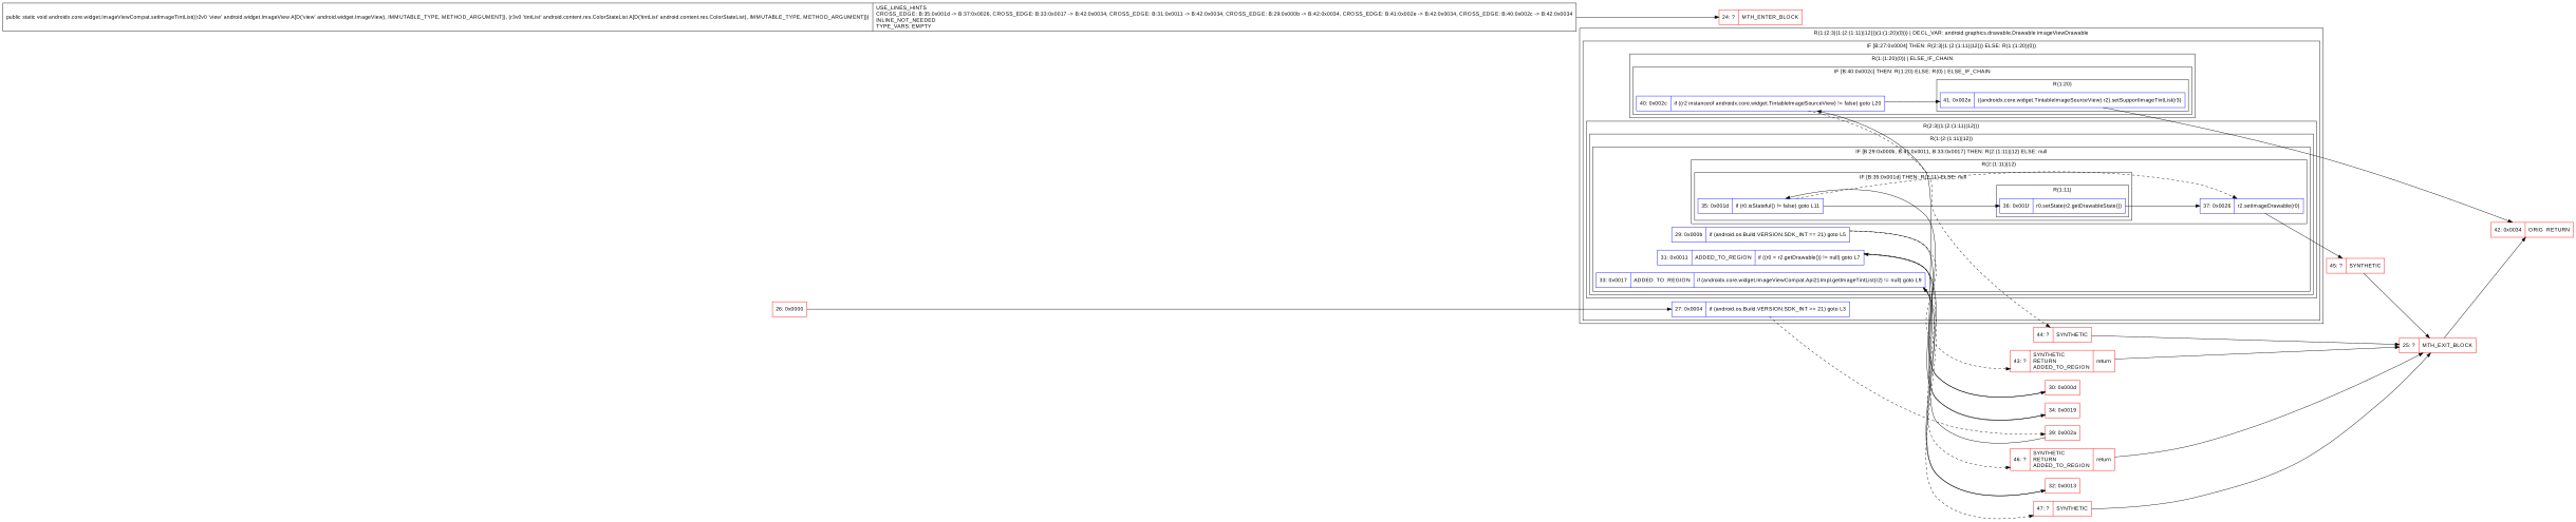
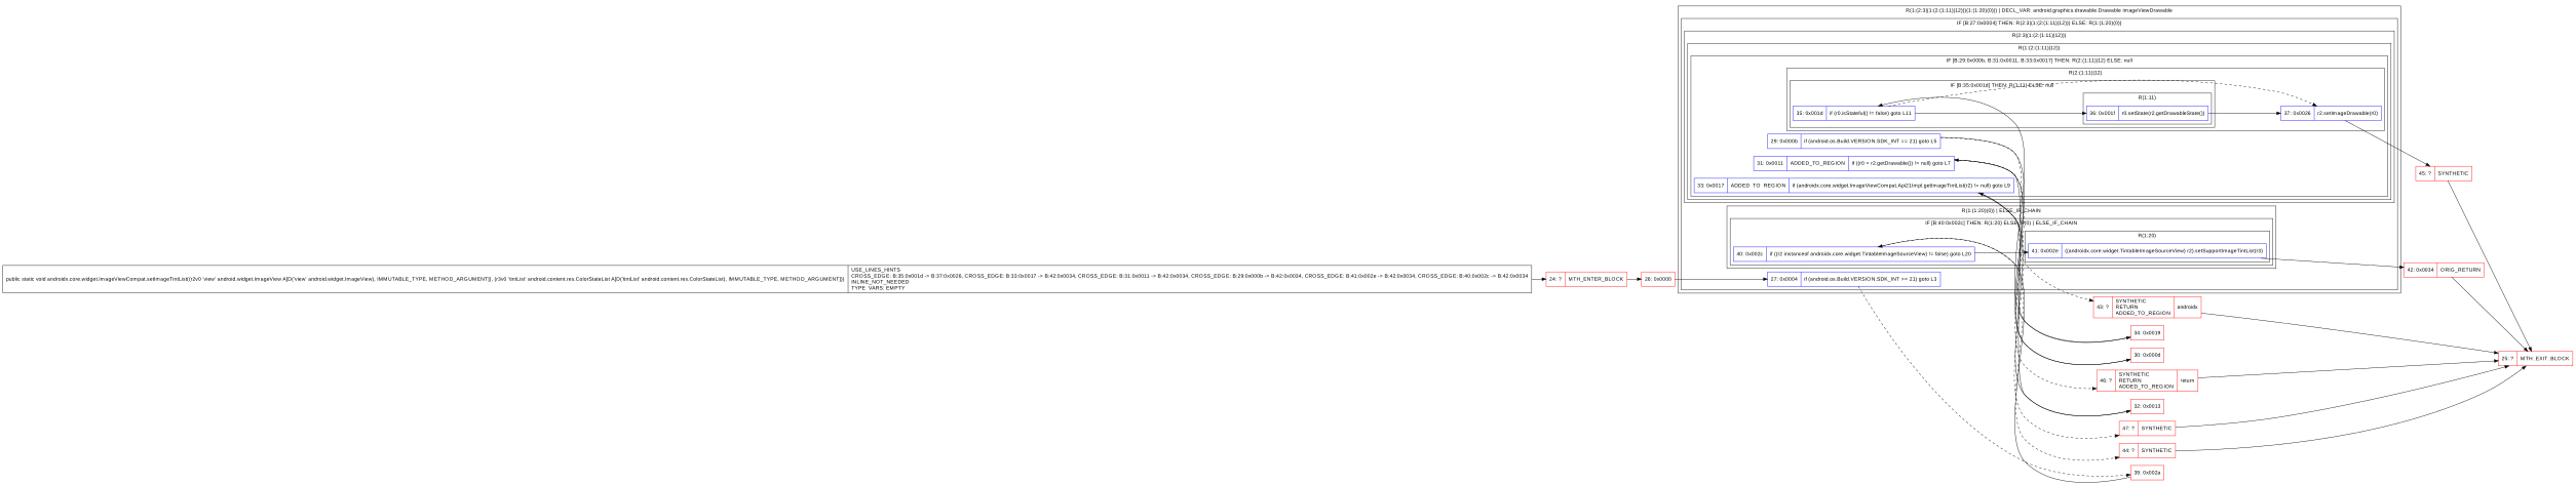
  digraph {
    fontname="Liberation Sans"
    rankdir=LR
    node [color=red fontname="Liberation Sans" shape=record]
    edge [fontname="Liberation Sans"]
    n1 [color=blue label="{36\:\ 0x001f|r0.setState(r2.getDrawableState())\l}"]
    n2 [color=blue label="{35\:\ 0x001d|if (r0.isStateful() != false) goto L11\l}"]
    n3 [color=blue label="{37\:\ 0x0026|r2.setImageDrawable(r0)\l}"]
    n4 [color=blue label="{29\:\ 0x000b|if (android.os.Build.VERSION.SDK_INT == 21) goto L5\l}"]
    n5 [color=blue label="{31\:\ 0x0011|ADDED_TO_REGION\l|if ((r0 = r2.getDrawable()) != null) goto L7\l}"]
    n6 [color=blue label="{33\:\ 0x0017|ADDED_TO_REGION\l|if (androidx.core.widget.ImageViewCompat.Api21Impl.getImageTintList(r2) != null) goto L9\l}"]
    n7 [color=blue label="{41\:\ 0x002e|((androidx.core.widget.TintableImageSourceView) r2).setSupportImageTintList(r3)\l}"]
    n8 [color=blue label="{40\:\ 0x002c|if ((r2 instanceof androidx.core.widget.TintableImageSourceView) != false) goto L20\l}"]
    n9 [color=blue label="{27\:\ 0x0004|if (android.os.Build.VERSION.SDK_INT \>= 21) goto L3\l}"]
    n10 [label="{45\:\ ?|SYNTHETIC\l}"]
    n11 [label="{30\:\ 0x000d}"]
-   n12 [label="{43\:\ ?|SYNTHETIC\lRETURN\lADDED_TO_REGION\l|return\l}"]
+   n12 [label="{43\:\ ?|SYNTHETIC\lRETURN\lADDED_TO_REGION\l|androidx\l}"]
    n13 [label="{32\:\ 0x0013}"]
    n14 [label="{46\:\ ?|SYNTHETIC\lRETURN\lADDED_TO_REGION\l|return\l}"]
    n15 [label="{34\:\ 0x0019}"]
    n16 [label="{47\:\ ?|SYNTHETIC\l}"]
    n17 [label="{42\:\ 0x0034|ORIG_RETURN\l}"]
    n18 [label="{44\:\ ?|SYNTHETIC\l}"]
    n19 [label="{39\:\ 0x002a}"]
    n20 [label="{25\:\ ?|MTH_EXIT_BLOCK\l}"]
    n21 [label="{24\:\ ?|MTH_ENTER_BLOCK\l}"]
    n22 [label="{26\:\ 0x0000}"]
    n23 [label="{public static void androidx.core.widget.ImageViewCompat.setImageTintList((r2v0 'view' android.widget.ImageView A[D('view' android.widget.ImageView), IMMUTABLE_TYPE, METHOD_ARGUMENT]), (r3v0 'tintList' android.content.res.ColorStateList A[D('tintList' android.content.res.ColorStateList), IMMUTABLE_TYPE, METHOD_ARGUMENT]))  | USE_LINES_HINTS\lCROSS_EDGE: B:35:0x001d \-\> B:37:0x0026, CROSS_EDGE: B:33:0x0017 \-\> B:42:0x0034, CROSS_EDGE: B:31:0x0011 \-\> B:42:0x0034, CROSS_EDGE: B:29:0x000b \-\> B:42:0x0034, CROSS_EDGE: B:41:0x002e \-\> B:42:0x0034, CROSS_EDGE: B:40:0x002c \-\> B:42:0x0034\lINLINE_NOT_NEEDED\lTYPE_VARS: EMPTY\l}" color=""]
    subgraph cluster_1 {
      label="R(1:(2:3|(1:(2:(1:11)|12)))(1:(1:20)(0))) | DECL_VAR: android.graphics.drawable.Drawable imageViewDrawable\l"
      subgraph cluster_2 {
        label="IF [B:27:0x0004] THEN: R(2:3|(1:(2:(1:11)|12))) ELSE: R(1:(1:20)(0))"
        n9
        subgraph cluster_3 {
          label="R(2:3|(1:(2:(1:11)|12)))"
          subgraph cluster_4 {
            label="R(1:(2:(1:11)|12))"
            subgraph cluster_5 {
              label="IF [B:29:0x000b, B:31:0x0011, B:33:0x0017] THEN: R(2:(1:11)|12) ELSE: null"
              n4
              n5
              n6
              subgraph cluster_6 {
                label="R(2:(1:11)|12)"
                n3
                subgraph cluster_7 {
                  label="IF [B:35:0x001d] THEN: R(1:11) ELSE: null"
                  n2
                  subgraph cluster_8 {
                    label="R(1:11)"
                    n1
                  }
                }
              }
            }
          }
        }
        subgraph cluster_9 {
          label="R(1:(1:20)(0)) | ELSE_IF_CHAIN\l"
          subgraph cluster_10 {
            label="IF [B:40:0x002c] THEN: R(1:20) ELSE: R(0) | ELSE_IF_CHAIN\l"
            n8
            subgraph cluster_11 {
              label="R(1:20)"
              n7
            }
            subgraph cluster_12 {
              label="R(0)"
            }
          }
        }
      }
    }
    n1 -> n3
    n2 -> n1
    n2 -> n3 [style=dashed]
    n3 -> n10
    n4 -> n11
    n4 -> n12 [style=dashed]
    n5 -> n13
    n5 -> n14 [style=dashed]
    n6 -> n15
    n6 -> n16 [style=dashed]
    n7 -> n17
    n8 -> n7
    n8 -> n18 [style=dashed]
    n9 -> n19 [style=dashed]
    n10 -> n20
    n11 -> n5
    n12 -> n20
    n13 -> n6
    n14 -> n20
    n15 -> n2
    n16 -> n20
-   n20 -> n17
+   n17 -> n20
    n18 -> n20
    n19 -> n8
+   n21 -> n22
    n22 -> n9
    n23 -> n21
  }
